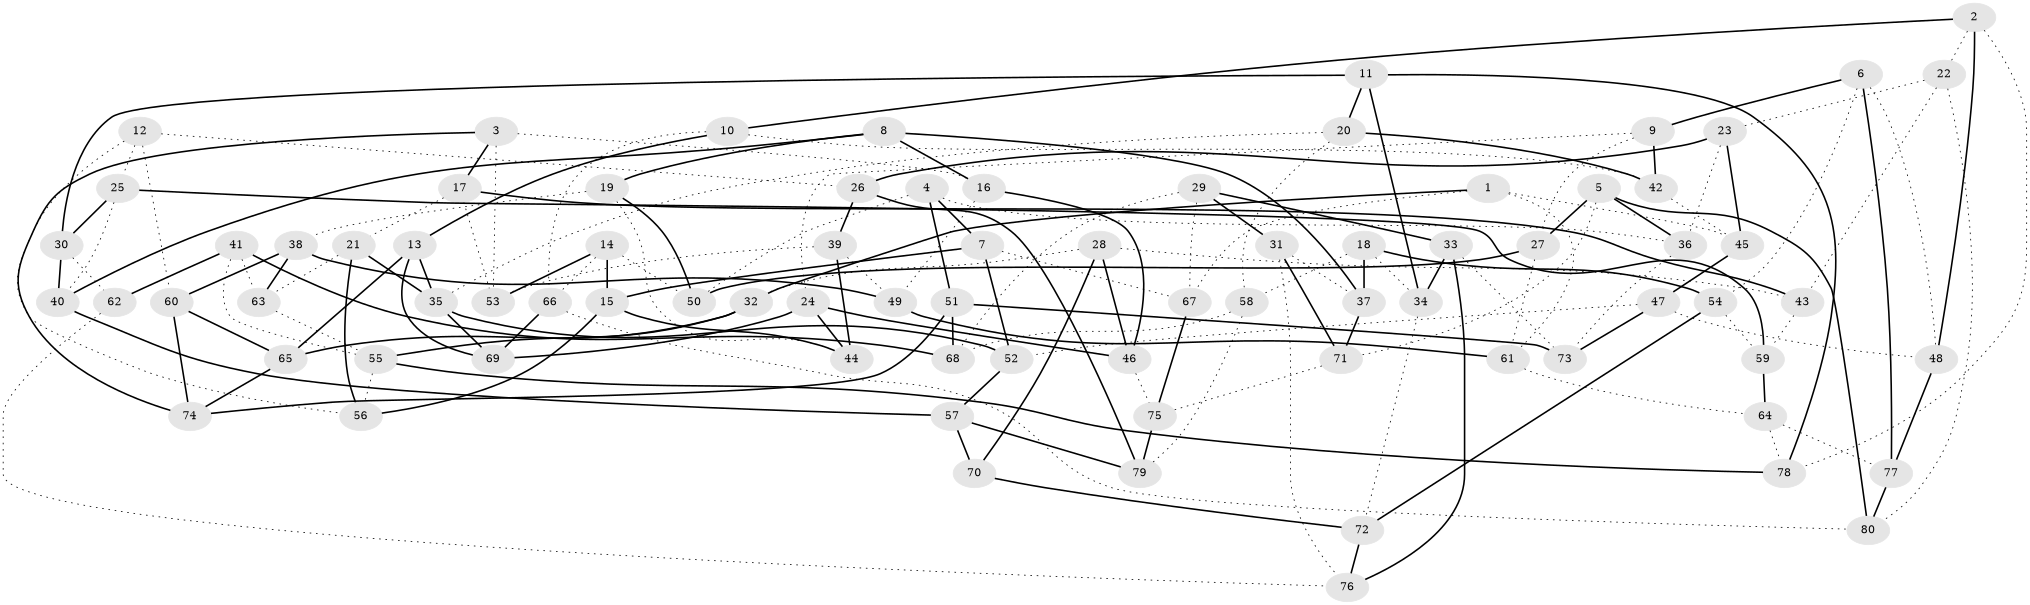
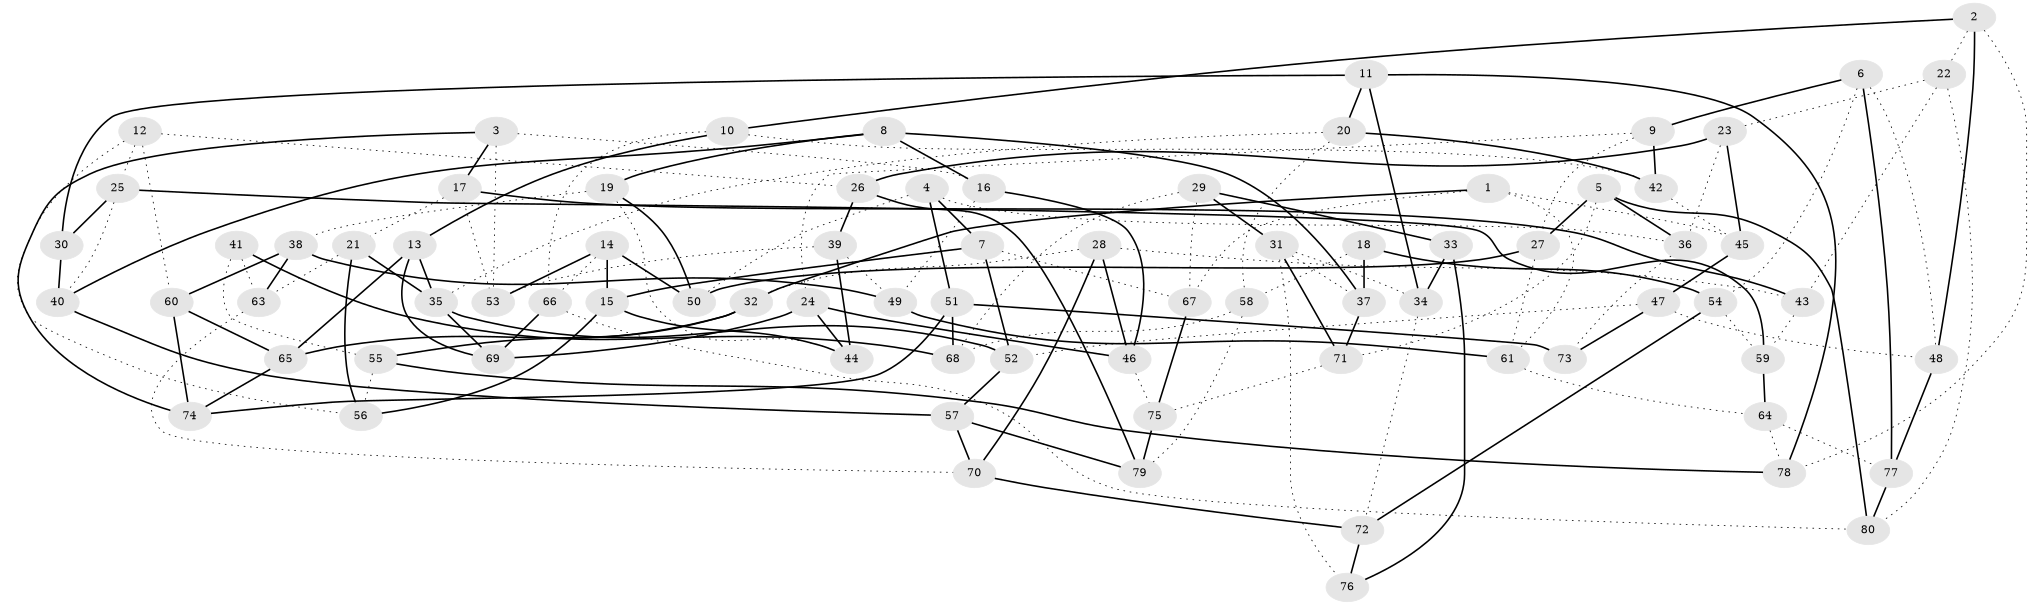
  graph {
    node [color=gray90 style=filled]
    edge [style=bold]
    1
    32
    45
    61
    67
    65
    55
    47
    64
    75
    2
    10
    22
    48
    78
    42
    13
    66
    80
    43
    23
    77
    3
    16
    17
    53
    74
    46
    49
    21
    4
    7
    36
    50
    51
    15
    52
    73
    68
    5
    27
    71
    6
    9
    54
    24
    59
    72
    56
    44
    57
    8
    19
    37
    40
    38
    69
    35
    11
    20
    30
    34
    58
-   62
    12
    25
    26
    60
    39
    79
    14
    63
    18
    70
    28
    29
    31
    33
    76
    41
    1 -- 32
    1 -- 45 [style=dotted]
    1 -- 61 [style=dotted]
    1 -- 67 [style=dotted]
    32 -- 65
    32 -- 55
    45 -- 47
    61 -- 64 [style=dotted]
    67 -- 75
    65 -- 74
    55 -- 78
    55 -- 56 [style=dotted]
    47 -- 48 [style=dotted]
    47 -- 52 [style=dotted]
    47 -- 73
    64 -- 78 [style=dotted]
    64 -- 77 [style=dotted]
    75 -- 79
    2 -- 10
    2 -- 22 [style=dotted]
    2 -- 48
    2 -- 78 [style=dotted]
    10 -- 42 [style=dotted]
    10 -- 13
    10 -- 66 [style=dotted]
    22 -- 80 [style=dotted]
    22 -- 43 [style=dotted]
    22 -- 23 [style=dotted]
    48 -- 77
    42 -- 45 [style=dotted]
    13 -- 65
    13 -- 69
    13 -- 35
    66 -- 80 [style=dotted]
    66 -- 69
    43 -- 59 [style=dotted]
    23 -- 45
    23 -- 36 [style=dotted]
    23 -- 26
    77 -- 80
    3 -- 16 [style=dotted]
    3 -- 17
    3 -- 53 [style=dotted]
    3 -- 74
    16 -- 46
    16 -- 49 [style=dotted]
    17 -- 43
    17 -- 53 [style=dotted]
    17 -- 21 [style=dotted]
    46 -- 75 [style=dotted]
    49 -- 61
    21 -- 56
    21 -- 35
    21 -- 63 [style=dotted]
    4 -- 7
    4 -- 36 [style=dotted]
    4 -- 50 [style=dotted]
    4 -- 51
    7 -- 67 [style=dotted]
    7 -- 15
    7 -- 52
    36 -- 73 [style=dotted]
    51 -- 74
    51 -- 73
    51 -- 68
    15 -- 56
    15 -- 44
    52 -- 57
    5 -- 80
    5 -- 36
    5 -- 27
    5 -- 71 [style=dotted]
    27 -- 61 [style=dotted]
    27 -- 50
    71 -- 75 [style=dotted]
    6 -- 48 [style=dotted]
    6 -- 77
    6 -- 9
    6 -- 54 [style=dotted]
    9 -- 42
    9 -- 27 [style=dotted]
    9 -- 24 [style=dotted]
    54 -- 59 [style=dotted]
    54 -- 72
    24 -- 46
    24 -- 44
    24 -- 69
    59 -- 64
    72 -- 76
    57 -- 79
    57 -- 70
    8 -- 16
    8 -- 19
    8 -- 37
    8 -- 40
    19 -- 50
    19 -- 44 [style=dotted]
    19 -- 38 [style=dotted]
    37 -- 71
    40 -- 57
    38 -- 49
    38 -- 60
    38 -- 63
    35 -- 52
    35 -- 69
    11 -- 78
    11 -- 20
    11 -- 30
    11 -- 34
    20 -- 42
    20 -- 35 [style=dotted]
    20 -- 58 [style=dotted]
    30 -- 40
-   30 -- 62 [style=dotted]
    34 -- 72 [style=dotted]
    58 -- 68 [style=dotted]
    58 -- 79 [style=dotted]
-   62 -- 76 [style=dotted]
    12 -- 56 [style=dotted]
    12 -- 25 [style=dotted]
    12 -- 26 [style=dotted]
    12 -- 60 [style=dotted]
    25 -- 59
    25 -- 40 [style=dotted]
    25 -- 30
    26 -- 39
    26 -- 79
    60 -- 65
    60 -- 74
    39 -- 53 [style=dotted]
    39 -- 49 [style=dotted]
    39 -- 44
    14 -- 66 [style=dotted]
    14 -- 53
-   14 -- 50 [style=dotted]
+   14 -- 50
    14 -- 15
-   63 -- 55 [style=dotted]
+   63 -- 70 [style=dotted]
    18 -- 54
    18 -- 37
-   18 -- 34 [style=dotted]
+   31 -- 34 [style=dotted]
    18 -- 58 [style=dotted]
    70 -- 72
    28 -- 32 [style=dotted]
    28 -- 43 [style=dotted]
    28 -- 46
    28 -- 70
    29 -- 67 [style=dotted]
    29 -- 68 [style=dotted]
    29 -- 31
    29 -- 33
    31 -- 71
    31 -- 37 [style=dotted]
    31 -- 76 [style=dotted]
-   33 -- 73 [style=dotted]
    33 -- 34
    33 -- 76
    41 -- 55 [style=dotted]
    41 -- 68
-   41 -- 62
    41 -- 63 [style=dotted]
  }
